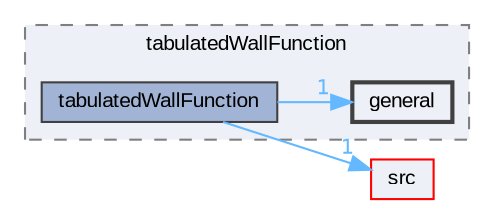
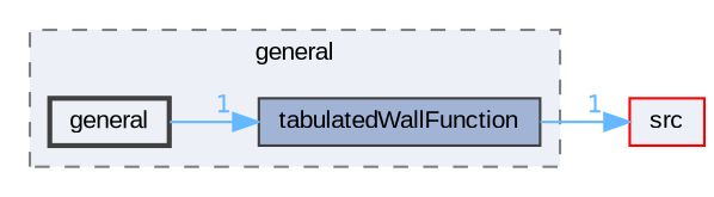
  digraph {
    compound=true
    fontname="Liberation Sans"
    rankdir=LR
    node [color=grey25 fillcolor="#edf0f7" fontname="Liberation Sans" fontsize=10 shape=box style=filled]
    edge [color=steelblue1 fontcolor=steelblue1 fontname="Liberation Sans" fontsize=10 headlabel=1 labeldistance=1.5 labelfontname=Helvetica labelfontsize=10]
    n1 [fillcolor="#a2b4d6" height=0.2 label=tabulatedWallFunction width=0.4]
    n2 [height=0.2 label=general style="filled,bold" width=0.4]
    n3 [color=red height=0.2 label=src width=0.4]
    subgraph cluster_1 {
      bgcolor="#edf0f7"
      fontsize=10
-     label=tabulatedWallFunction
+     label=general
      pencolor=grey50
      style="filled,dashed"
      n1
      n2
    }
    n1 -> n3
-   n1 -> n2
+   n2 -> n1
  }
